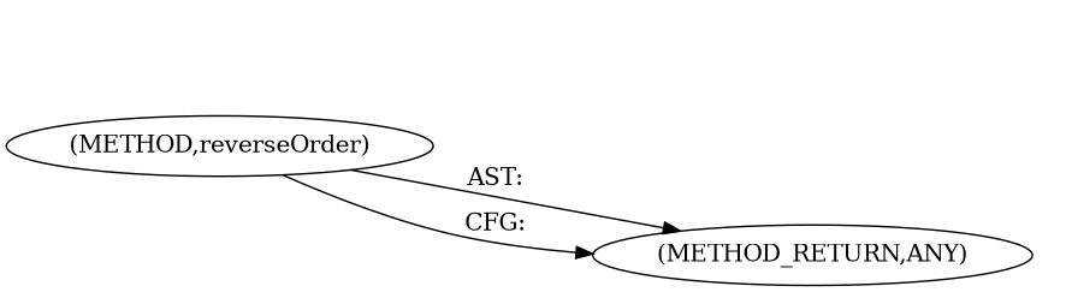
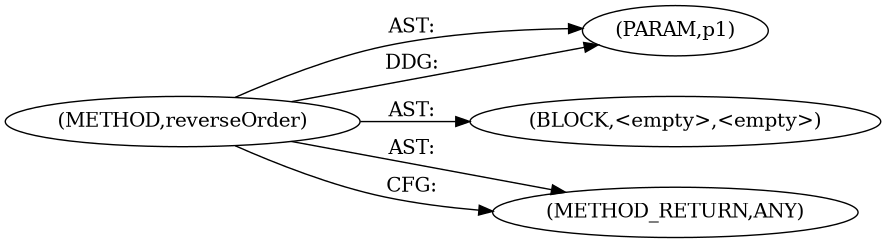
  digraph {
    rankdir=LR
    n1 [label=<(METHOD,reverseOrder)>]
+   n2 [label=<(PARAM,p1)>]
+   n3 [label=<(BLOCK,&lt;empty&gt;,&lt;empty&gt;)>]
    n4 [label=<(METHOD_RETURN,ANY)>]
+   n1 -> n2 [label="AST: "]
+   n1 -> n2 [label="DDG: "]
+   n1 -> n3 [label="AST: "]
    n1 -> n4 [label="AST: "]
    n1 -> n4 [label="CFG: "]
  }
